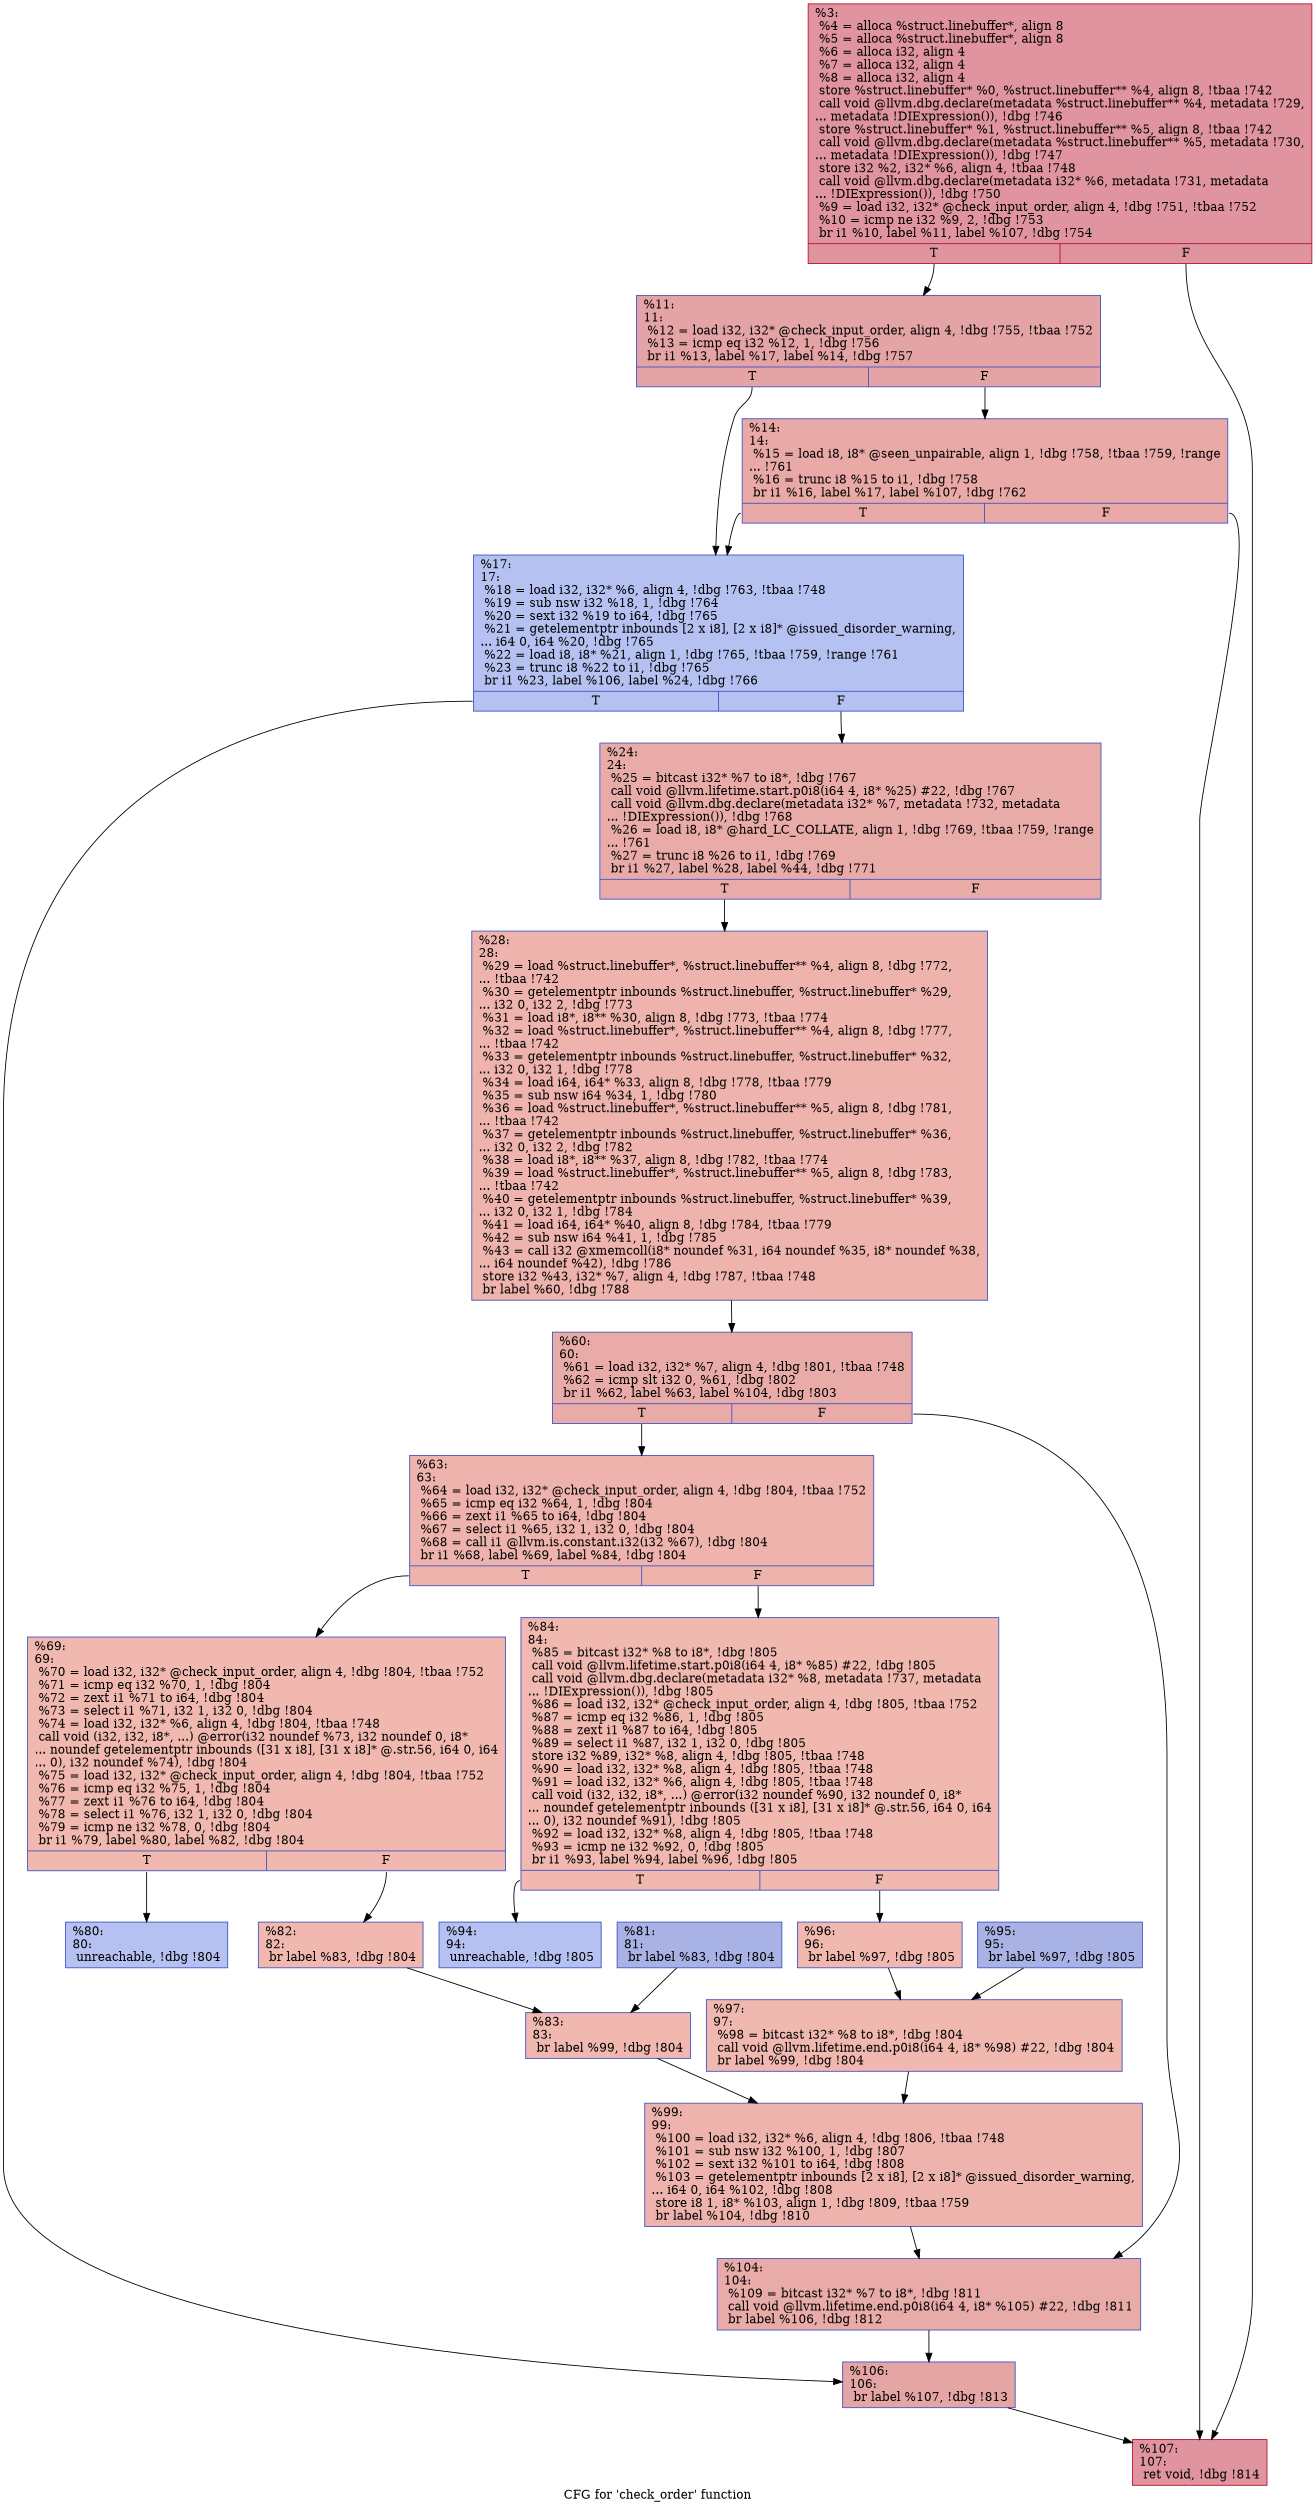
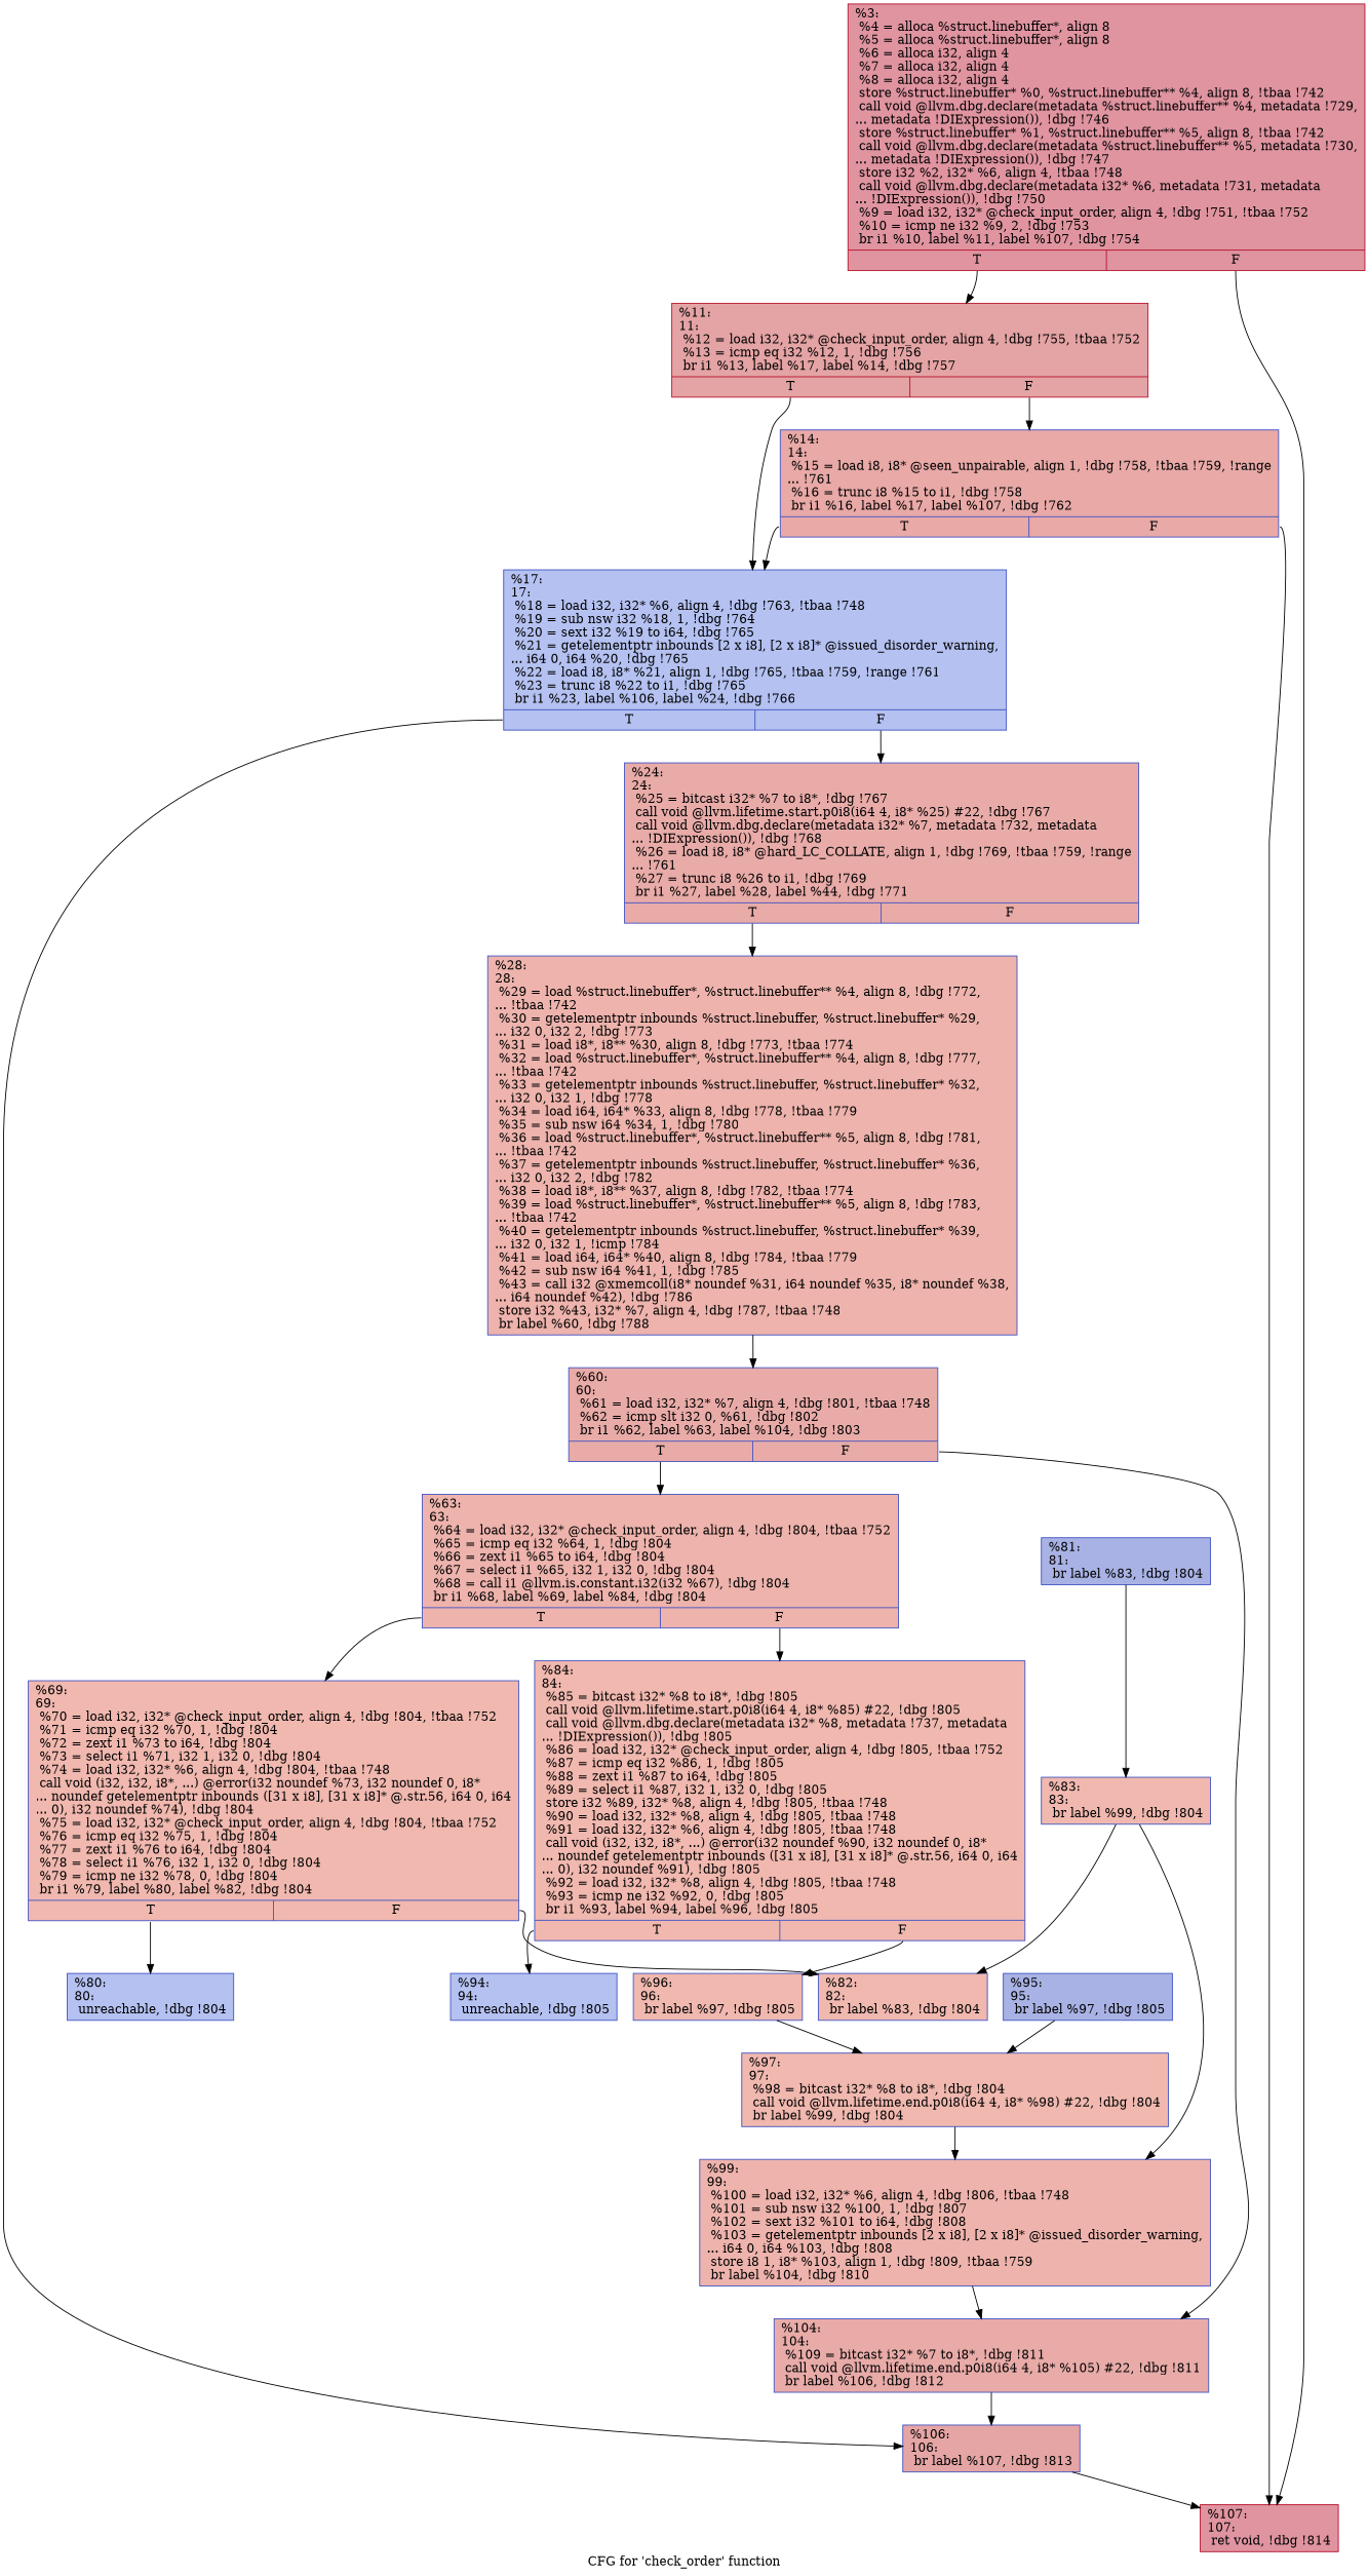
  digraph {
    label="CFG for 'check_order' function"
    node [color="#3d50c3ff" fillcolor="#dc5d4a70" shape=record style=filled]
    n1 [color="#b70d28ff" fillcolor="#b70d2870" label="{%3:\l  %4 = alloca %struct.linebuffer*, align 8\l  %5 = alloca %struct.linebuffer*, align 8\l  %6 = alloca i32, align 4\l  %7 = alloca i32, align 4\l  %8 = alloca i32, align 4\l  store %struct.linebuffer* %0, %struct.linebuffer** %4, align 8, !tbaa !742\l  call void @llvm.dbg.declare(metadata %struct.linebuffer** %4, metadata !729,\l... metadata !DIExpression()), !dbg !746\l  store %struct.linebuffer* %1, %struct.linebuffer** %5, align 8, !tbaa !742\l  call void @llvm.dbg.declare(metadata %struct.linebuffer** %5, metadata !730,\l... metadata !DIExpression()), !dbg !747\l  store i32 %2, i32* %6, align 4, !tbaa !748\l  call void @llvm.dbg.declare(metadata i32* %6, metadata !731, metadata\l... !DIExpression()), !dbg !750\l  %9 = load i32, i32* @check_input_order, align 4, !dbg !751, !tbaa !752\l  %10 = icmp ne i32 %9, 2, !dbg !753\l  br i1 %10, label %11, label %107, !dbg !754\l|{<s0>T|<s1>F}}"]
-   n2 [fillcolor="#c32e3170" label="{%11:\l11:                                               \l  %12 = load i32, i32* @check_input_order, align 4, !dbg !755, !tbaa !752\l  %13 = icmp eq i32 %12, 1, !dbg !756\l  br i1 %13, label %17, label %14, !dbg !757\l|{<s0>T|<s1>F}}"]
+   n2 [color="#b70d28ff" fillcolor="#c32e3170" label="{%11:\l11:                                               \l  %12 = load i32, i32* @check_input_order, align 4, !dbg !755, !tbaa !752\l  %13 = icmp eq i32 %12, 1, !dbg !756\l  br i1 %13, label %17, label %14, !dbg !757\l|{<s0>T|<s1>F}}"]
    n3 [color="#b70d28ff" fillcolor="#b70d2870" label="{%107:\l107:                                              \l  ret void, !dbg !814\l}"]
    n4 [fillcolor="#5572df70" label="{%17:\l17:                                               \l  %18 = load i32, i32* %6, align 4, !dbg !763, !tbaa !748\l  %19 = sub nsw i32 %18, 1, !dbg !764\l  %20 = sext i32 %19 to i64, !dbg !765\l  %21 = getelementptr inbounds [2 x i8], [2 x i8]* @issued_disorder_warning,\l... i64 0, i64 %20, !dbg !765\l  %22 = load i8, i8* %21, align 1, !dbg !765, !tbaa !759, !range !761\l  %23 = trunc i8 %22 to i1, !dbg !765\l  br i1 %23, label %106, label %24, !dbg !766\l|{<s0>T|<s1>F}}"]
    n5 [fillcolor="#ca3b3770" label="{%14:\l14:                                               \l  %15 = load i8, i8* @seen_unpairable, align 1, !dbg !758, !tbaa !759, !range\l... !761\l  %16 = trunc i8 %15 to i1, !dbg !758\l  br i1 %16, label %17, label %107, !dbg !762\l|{<s0>T|<s1>F}}"]
    n6 [fillcolor="#c5333470" label="{%106:\l106:                                              \l  br label %107, !dbg !813\l}"]
    n7 [fillcolor="#cc403a70" label="{%24:\l24:                                               \l  %25 = bitcast i32* %7 to i8*, !dbg !767\l  call void @llvm.lifetime.start.p0i8(i64 4, i8* %25) #22, !dbg !767\l  call void @llvm.dbg.declare(metadata i32* %7, metadata !732, metadata\l... !DIExpression()), !dbg !768\l  %26 = load i8, i8* @hard_LC_COLLATE, align 1, !dbg !769, !tbaa !759, !range\l... !761\l  %27 = trunc i8 %26 to i1, !dbg !769\l  br i1 %27, label %28, label %44, !dbg !771\l|{<s0>T|<s1>F}}"]
-   n8 [fillcolor="#d6524470" label="{%28:\l28:                                               \l  %29 = load %struct.linebuffer*, %struct.linebuffer** %4, align 8, !dbg !772,\l... !tbaa !742\l  %30 = getelementptr inbounds %struct.linebuffer, %struct.linebuffer* %29,\l... i32 0, i32 2, !dbg !773\l  %31 = load i8*, i8** %30, align 8, !dbg !773, !tbaa !774\l  %32 = load %struct.linebuffer*, %struct.linebuffer** %4, align 8, !dbg !777,\l... !tbaa !742\l  %33 = getelementptr inbounds %struct.linebuffer, %struct.linebuffer* %32,\l... i32 0, i32 1, !dbg !778\l  %34 = load i64, i64* %33, align 8, !dbg !778, !tbaa !779\l  %35 = sub nsw i64 %34, 1, !dbg !780\l  %36 = load %struct.linebuffer*, %struct.linebuffer** %5, align 8, !dbg !781,\l... !tbaa !742\l  %37 = getelementptr inbounds %struct.linebuffer, %struct.linebuffer* %36,\l... i32 0, i32 2, !dbg !782\l  %38 = load i8*, i8** %37, align 8, !dbg !782, !tbaa !774\l  %39 = load %struct.linebuffer*, %struct.linebuffer** %5, align 8, !dbg !783,\l... !tbaa !742\l  %40 = getelementptr inbounds %struct.linebuffer, %struct.linebuffer* %39,\l... i32 0, i32 1, !dbg !784\l  %41 = load i64, i64* %40, align 8, !dbg !784, !tbaa !779\l  %42 = sub nsw i64 %41, 1, !dbg !785\l  %43 = call i32 @xmemcoll(i8* noundef %31, i64 noundef %35, i8* noundef %38,\l... i64 noundef %42), !dbg !786\l  store i32 %43, i32* %7, align 4, !dbg !787, !tbaa !748\l  br label %60, !dbg !788\l}"]
+   n8 [fillcolor="#d6524470" label="{%28:\l28:                                               \l  %29 = load %struct.linebuffer*, %struct.linebuffer** %4, align 8, !dbg !772,\l... !tbaa !742\l  %30 = getelementptr inbounds %struct.linebuffer, %struct.linebuffer* %29,\l... i32 0, i32 2, !dbg !773\l  %31 = load i8*, i8** %30, align 8, !dbg !773, !tbaa !774\l  %32 = load %struct.linebuffer*, %struct.linebuffer** %4, align 8, !dbg !777,\l... !tbaa !742\l  %33 = getelementptr inbounds %struct.linebuffer, %struct.linebuffer* %32,\l... i32 0, i32 1, !dbg !778\l  %34 = load i64, i64* %33, align 8, !dbg !778, !tbaa !779\l  %35 = sub nsw i64 %34, 1, !dbg !780\l  %36 = load %struct.linebuffer*, %struct.linebuffer** %5, align 8, !dbg !781,\l... !tbaa !742\l  %37 = getelementptr inbounds %struct.linebuffer, %struct.linebuffer* %36,\l... i32 0, i32 2, !dbg !782\l  %38 = load i8*, i8** %37, align 8, !dbg !782, !tbaa !774\l  %39 = load %struct.linebuffer*, %struct.linebuffer** %5, align 8, !dbg !783,\l... !tbaa !742\l  %40 = getelementptr inbounds %struct.linebuffer, %struct.linebuffer* %39,\l... i32 0, i32 1, !icmp !784\l  %41 = load i64, i64* %40, align 8, !dbg !784, !tbaa !779\l  %42 = sub nsw i64 %41, 1, !dbg !785\l  %43 = call i32 @xmemcoll(i8* noundef %31, i64 noundef %35, i8* noundef %38,\l... i64 noundef %42), !dbg !786\l  store i32 %43, i32* %7, align 4, !dbg !787, !tbaa !748\l  br label %60, !dbg !788\l}"]
    n9 [fillcolor="#cc403a70" label="{%60:\l60:                                               \l  %61 = load i32, i32* %7, align 4, !dbg !801, !tbaa !748\l  %62 = icmp slt i32 0, %61, !dbg !802\l  br i1 %62, label %63, label %104, !dbg !803\l|{<s0>T|<s1>F}}"]
    n10 [fillcolor="#d6524470" label="{%63:\l63:                                               \l  %64 = load i32, i32* @check_input_order, align 4, !dbg !804, !tbaa !752\l  %65 = icmp eq i32 %64, 1, !dbg !804\l  %66 = zext i1 %65 to i64, !dbg !804\l  %67 = select i1 %65, i32 1, i32 0, !dbg !804\l  %68 = call i1 @llvm.is.constant.i32(i32 %67), !dbg !804\l  br i1 %68, label %69, label %84, !dbg !804\l|{<s0>T|<s1>F}}"]
    n11 [fillcolor="#cc403a70" label="{%104:\l104:                                              \l  %109 = bitcast i32* %7 to i8*, !dbg !811\l  call void @llvm.lifetime.end.p0i8(i64 4, i8* %105) #22, !dbg !811\l  br label %106, !dbg !812\l}"]
-   n12 [label="{%69:\l69:                                               \l  %70 = load i32, i32* @check_input_order, align 4, !dbg !804, !tbaa !752\l  %71 = icmp eq i32 %70, 1, !dbg !804\l  %72 = zext i1 %71 to i64, !dbg !804\l  %73 = select i1 %71, i32 1, i32 0, !dbg !804\l  %74 = load i32, i32* %6, align 4, !dbg !804, !tbaa !748\l  call void (i32, i32, i8*, ...) @error(i32 noundef %73, i32 noundef 0, i8*\l... noundef getelementptr inbounds ([31 x i8], [31 x i8]* @.str.56, i64 0, i64\l... 0), i32 noundef %74), !dbg !804\l  %75 = load i32, i32* @check_input_order, align 4, !dbg !804, !tbaa !752\l  %76 = icmp eq i32 %75, 1, !dbg !804\l  %77 = zext i1 %76 to i64, !dbg !804\l  %78 = select i1 %76, i32 1, i32 0, !dbg !804\l  %79 = icmp ne i32 %78, 0, !dbg !804\l  br i1 %79, label %80, label %82, !dbg !804\l|{<s0>T|<s1>F}}"]
+   n12 [label="{%69:\l69:                                               \l  %70 = load i32, i32* @check_input_order, align 4, !dbg !804, !tbaa !752\l  %71 = icmp eq i32 %70, 1, !dbg !804\l  %72 = zext i1 %73 to i64, !dbg !804\l  %73 = select i1 %71, i32 1, i32 0, !dbg !804\l  %74 = load i32, i32* %6, align 4, !dbg !804, !tbaa !748\l  call void (i32, i32, i8*, ...) @error(i32 noundef %73, i32 noundef 0, i8*\l... noundef getelementptr inbounds ([31 x i8], [31 x i8]* @.str.56, i64 0, i64\l... 0), i32 noundef %74), !dbg !804\l  %75 = load i32, i32* @check_input_order, align 4, !dbg !804, !tbaa !752\l  %76 = icmp eq i32 %75, 1, !dbg !804\l  %77 = zext i1 %76 to i64, !dbg !804\l  %78 = select i1 %76, i32 1, i32 0, !dbg !804\l  %79 = icmp ne i32 %78, 0, !dbg !804\l  br i1 %79, label %80, label %82, !dbg !804\l|{<s0>T|<s1>F}}"]
    n13 [label="{%84:\l84:                                               \l  %85 = bitcast i32* %8 to i8*, !dbg !805\l  call void @llvm.lifetime.start.p0i8(i64 4, i8* %85) #22, !dbg !805\l  call void @llvm.dbg.declare(metadata i32* %8, metadata !737, metadata\l... !DIExpression()), !dbg !805\l  %86 = load i32, i32* @check_input_order, align 4, !dbg !805, !tbaa !752\l  %87 = icmp eq i32 %86, 1, !dbg !805\l  %88 = zext i1 %87 to i64, !dbg !805\l  %89 = select i1 %87, i32 1, i32 0, !dbg !805\l  store i32 %89, i32* %8, align 4, !dbg !805, !tbaa !748\l  %90 = load i32, i32* %8, align 4, !dbg !805, !tbaa !748\l  %91 = load i32, i32* %6, align 4, !dbg !805, !tbaa !748\l  call void (i32, i32, i8*, ...) @error(i32 noundef %90, i32 noundef 0, i8*\l... noundef getelementptr inbounds ([31 x i8], [31 x i8]* @.str.56, i64 0, i64\l... 0), i32 noundef %91), !dbg !805\l  %92 = load i32, i32* %8, align 4, !dbg !805, !tbaa !748\l  %93 = icmp ne i32 %92, 0, !dbg !805\l  br i1 %93, label %94, label %96, !dbg !805\l|{<s0>T|<s1>F}}"]
    n14 [fillcolor="#5572df70" label="{%80:\l80:                                               \l  unreachable, !dbg !804\l}"]
    n15 [label="{%82:\l82:                                               \l  br label %83, !dbg !804\l}"]
    n16 [fillcolor="#5572df70" label="{%94:\l94:                                               \l  unreachable, !dbg !805\l}"]
    n17 [label="{%96:\l96:                                               \l  br label %97, !dbg !805\l}"]
    n18 [label="{%83:\l83:                                               \l  br label %99, !dbg !804\l}"]
    n19 [label="{%97:\l97:                                               \l  %98 = bitcast i32* %8 to i8*, !dbg !804\l  call void @llvm.lifetime.end.p0i8(i64 4, i8* %98) #22, !dbg !804\l  br label %99, !dbg !804\l}"]
-   n20 [fillcolor="#d6524470" label="{%99:\l99:                                               \l  %100 = load i32, i32* %6, align 4, !dbg !806, !tbaa !748\l  %101 = sub nsw i32 %100, 1, !dbg !807\l  %102 = sext i32 %101 to i64, !dbg !808\l  %103 = getelementptr inbounds [2 x i8], [2 x i8]* @issued_disorder_warning,\l... i64 0, i64 %102, !dbg !808\l  store i8 1, i8* %103, align 1, !dbg !809, !tbaa !759\l  br label %104, !dbg !810\l}"]
+   n20 [fillcolor="#d6524470" label="{%99:\l99:                                               \l  %100 = load i32, i32* %6, align 4, !dbg !806, !tbaa !748\l  %101 = sub nsw i32 %100, 1, !dbg !807\l  %102 = sext i32 %101 to i64, !dbg !808\l  %103 = getelementptr inbounds [2 x i8], [2 x i8]* @issued_disorder_warning,\l... i64 0, i64 %103, !dbg !808\l  store i8 1, i8* %103, align 1, !dbg !809, !tbaa !759\l  br label %104, !dbg !810\l}"]
    n21 [fillcolor="#3d50c370" label="{%81:\l81:                                               \l  br label %83, !dbg !804\l}"]
    n22 [fillcolor="#3d50c370" label="{%95:\l95:                                               \l  br label %97, !dbg !805\l}"]
    n1 -> n2 [tailport=s0]
    n1 -> n3 [tailport=s1]
    n2 -> n4 [tailport=s0]
    n2 -> n5 [tailport=s1]
    n4 -> n6 [tailport=s0]
    n4 -> n7 [tailport=s1]
    n5 -> n3 [tailport=s1]
    n5 -> n4 [tailport=s0]
    n6 -> n3
    n7 -> n8 [tailport=s0]
    n8 -> n9
    n9 -> n10 [tailport=s0]
    n9 -> n11 [tailport=s1]
    n10 -> n12 [tailport=s0]
    n10 -> n13 [tailport=s1]
    n11 -> n6
    n12 -> n14 [tailport=s0]
    n12 -> n15 [tailport=s1]
    n13 -> n16 [tailport=s0]
    n13 -> n17 [tailport=s1]
-   n15 -> n18
+   n18 -> n15
    n17 -> n19
    n18 -> n20
    n19 -> n20
    n20 -> n11
    n21 -> n18
    n22 -> n19
  }
